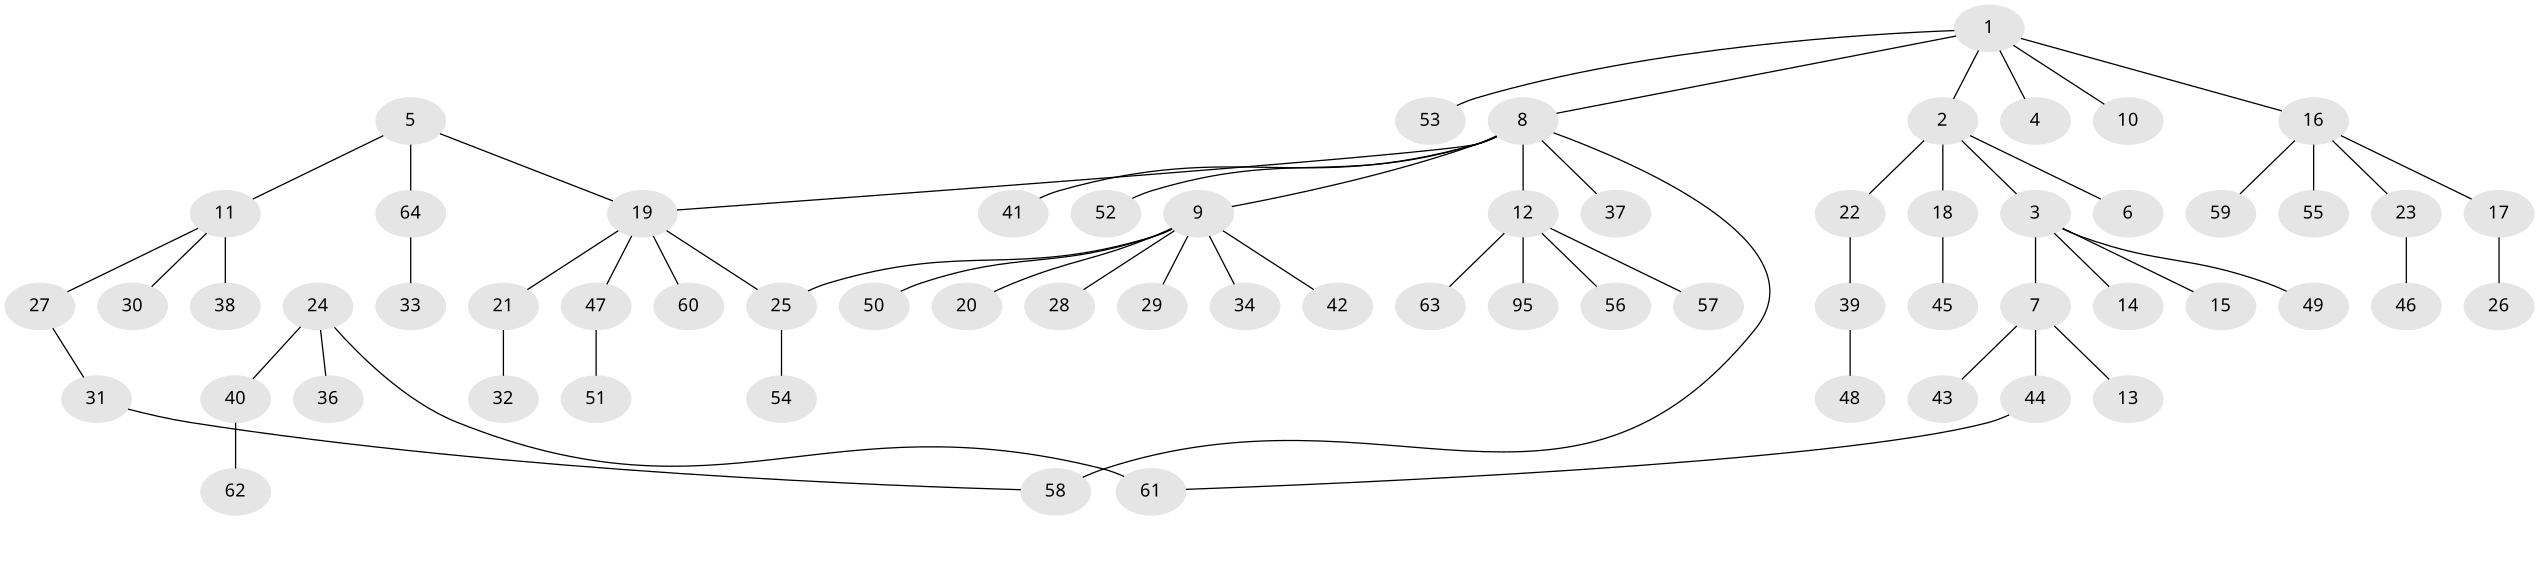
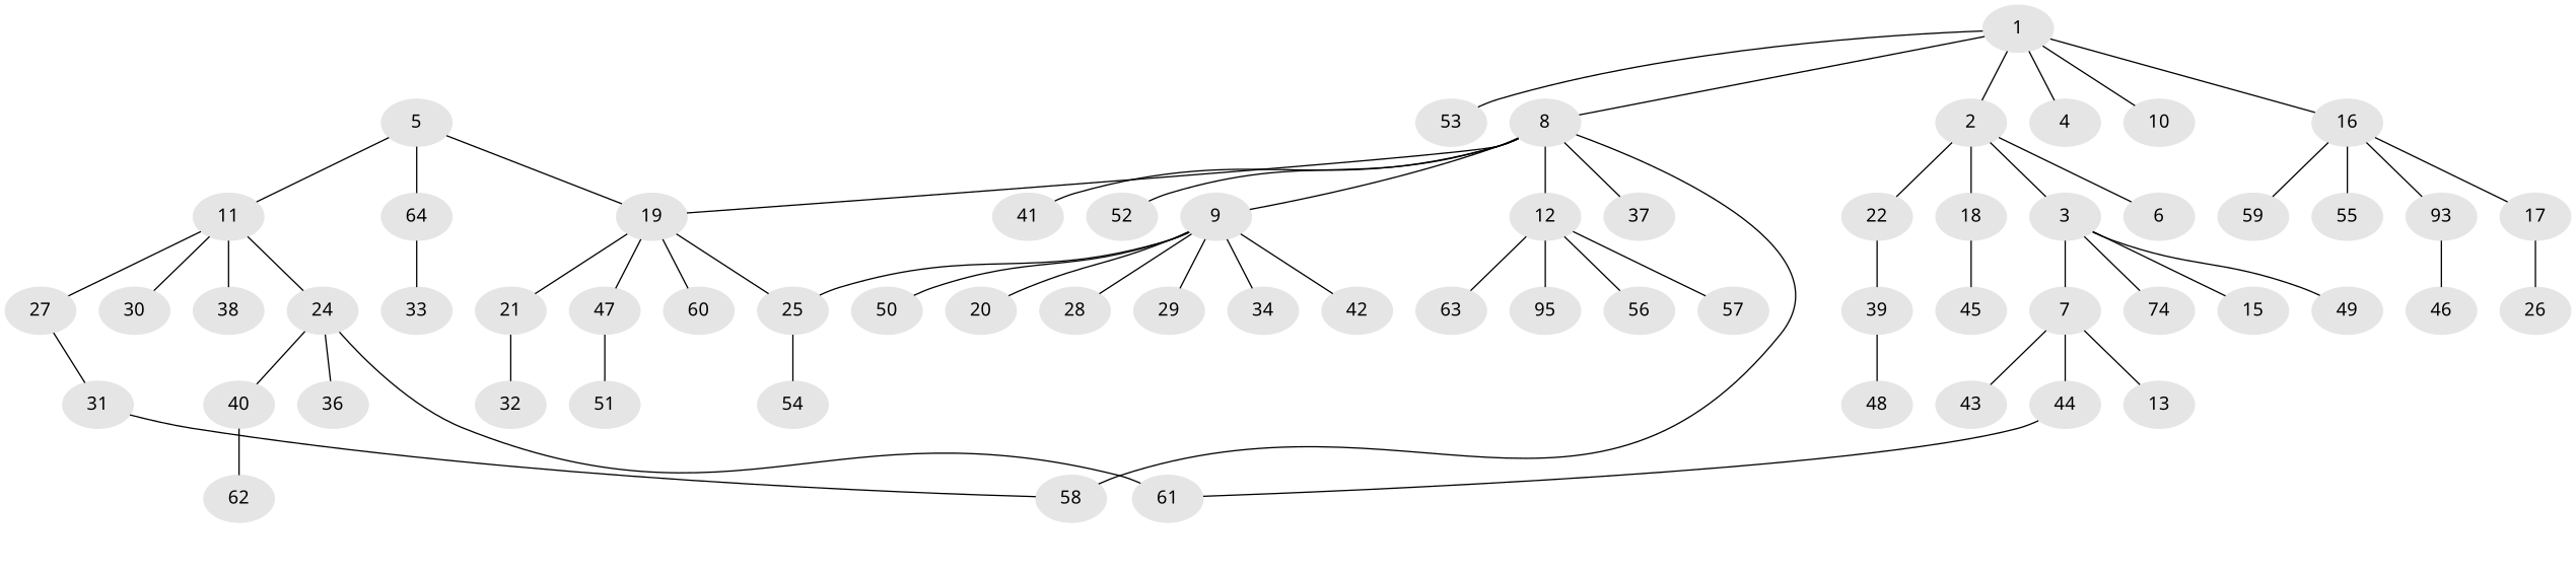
  graph {
    fontname="Noto Sans"
    node [color=gray90 fontname="Noto Sans" style=filled]
    edge [fontname="Noto Sans"]
    1
    2
    4
    8
    10
    16
    53
    3
    6
    18
    22
    19
    9
    12
    37
    41
    52
    58
    17
-   23
+   23 [label=93]
    55
    59
    26
    7
-   14
+   14 [label=74]
    15
    49
    45
    39
    5
    11
    64
    13
    43
    44
    48
    24
    27
    30
    38
    25
    21
    47
    60
    33
    61
    20
    28
    29
    34
    42
    50
    n53 [label=95]
    56
    57
    63
    54
    36
    40
    31
    46
    32
    51
    62
    1 -- 2
    1 -- 4
    1 -- 8
    1 -- 10
    1 -- 16
    1 -- 53
    2 -- 3
    2 -- 6
    2 -- 18
    2 -- 22
    8 -- 19
    8 -- 9
    8 -- 12
    8 -- 37
    8 -- 41
    8 -- 52
    8 -- 58
    16 -- 17
    16 -- 23
    16 -- 55
    16 -- 59
    3 -- 7
    3 -- 14
    3 -- 15
    3 -- 49
    18 -- 45
    22 -- 39
    19 -- 25
    19 -- 21
    19 -- 47
    19 -- 60
    9 -- 25
    9 -- 20
    9 -- 28
    9 -- 29
    9 -- 34
    9 -- 42
    9 -- 50
    12 -- n53
    12 -- 56
    12 -- 57
    12 -- 63
    17 -- 26
    23 -- 46
    7 -- 13
    7 -- 43
    7 -- 44
    39 -- 48
    5 -- 19
    5 -- 11
    5 -- 64
+   11 -- 24
    11 -- 27
    11 -- 30
    11 -- 38
    64 -- 33
    44 -- 61
    24 -- 61
    24 -- 36
    24 -- 40
    27 -- 31
    25 -- 54
    21 -- 32
    47 -- 51
    40 -- 62
    31 -- 58
  }
